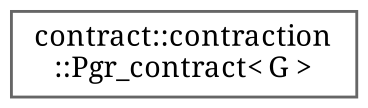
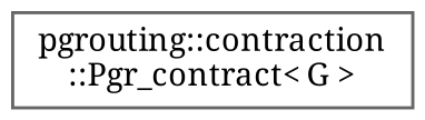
  digraph {
    rankdir=LR
    fontname="Noto Serif"
-   n1 [color=grey40 fillcolor=white fontname="Noto Serif" fontsize=10 height=0.2 label="contract::contraction\l::Pgr_contract\< G \>" shape=box style=filled width=0.4]
+   n1 [color=grey40 fillcolor=white fontname="Noto Serif" fontsize=10 height=0.2 label="pgrouting::contraction\l::Pgr_contract\< G \>" shape=box style=filled width=0.4]
  }
